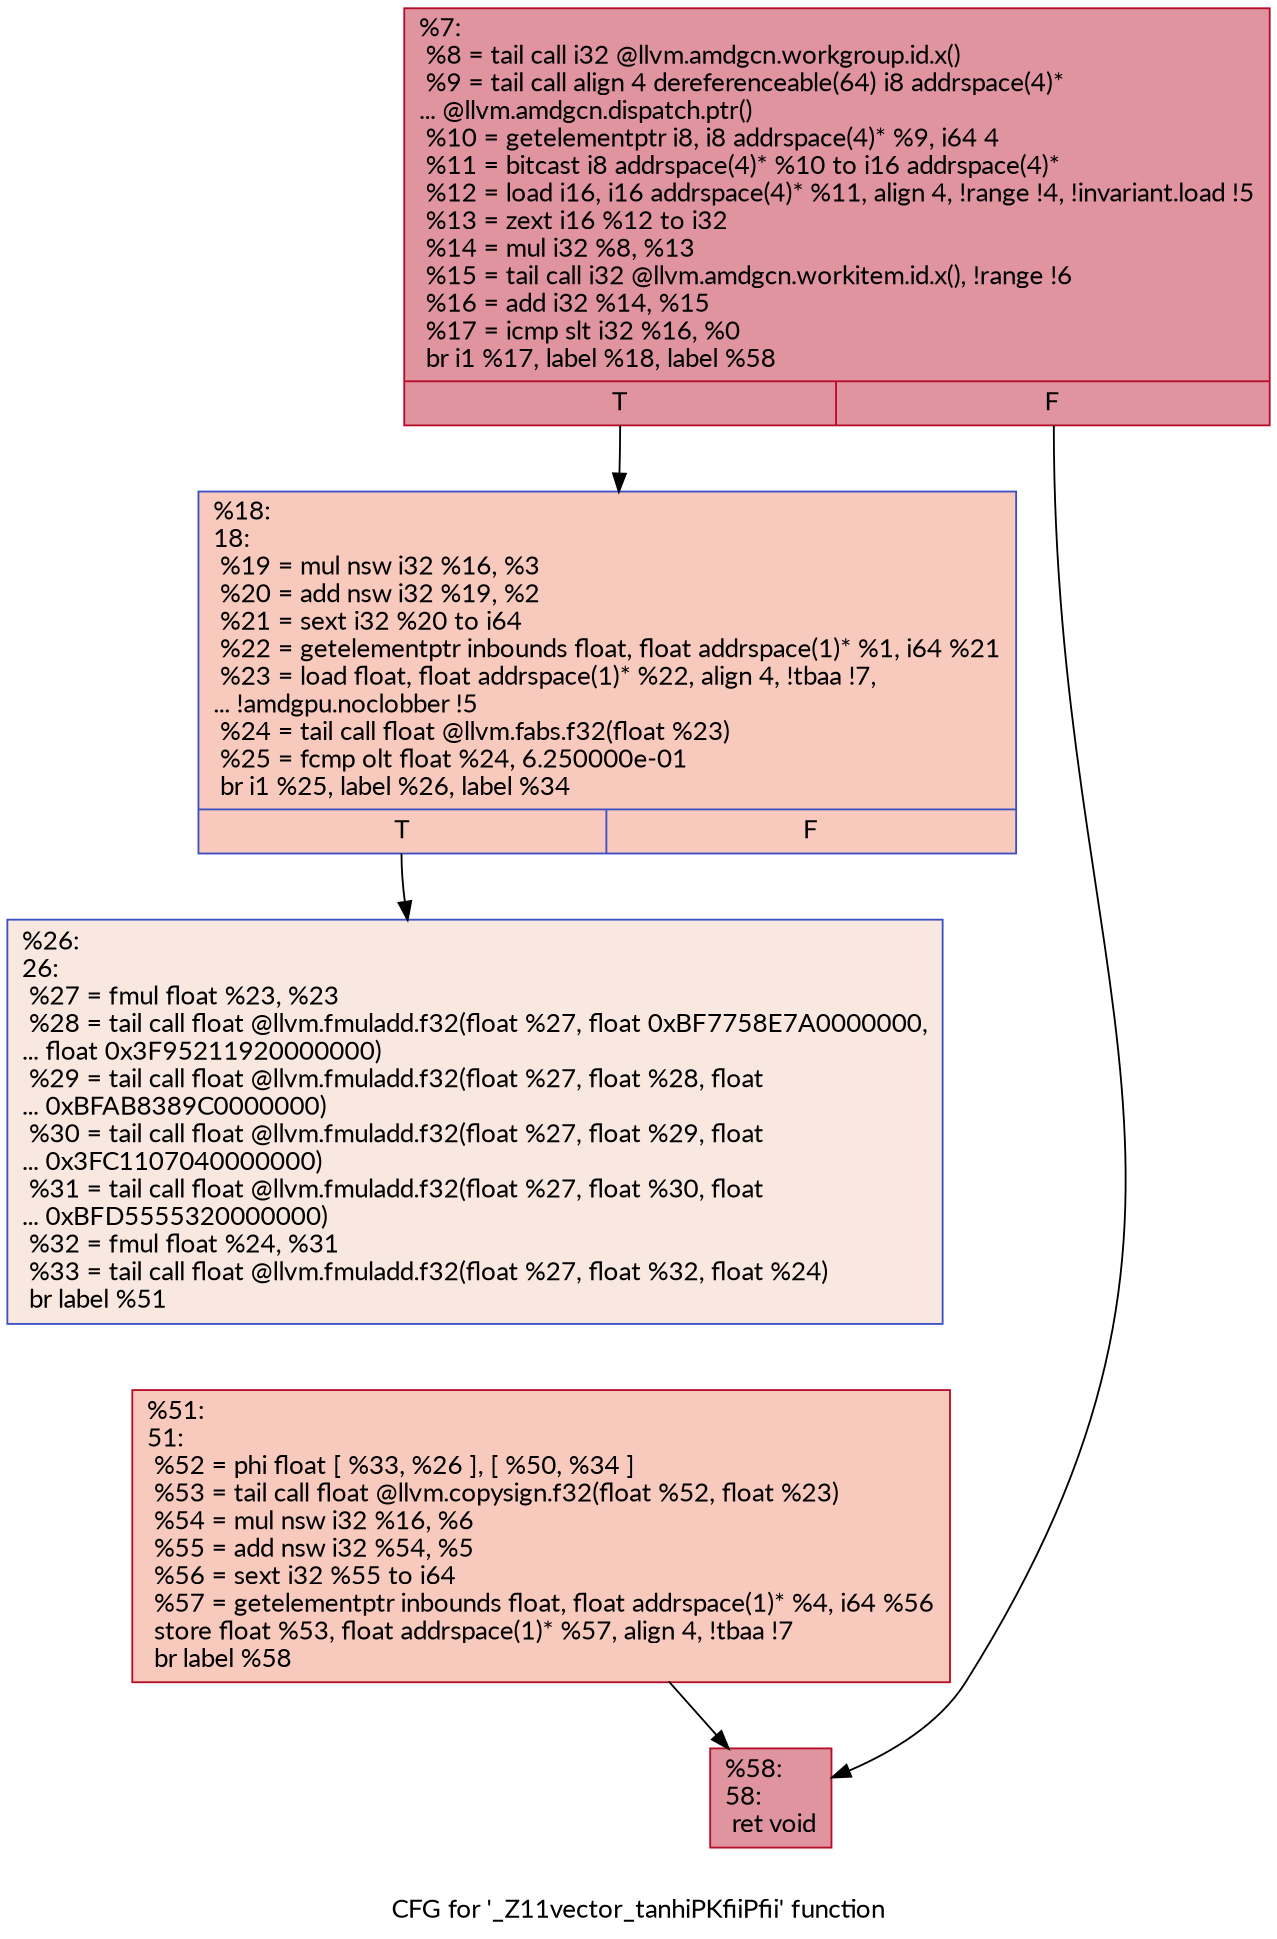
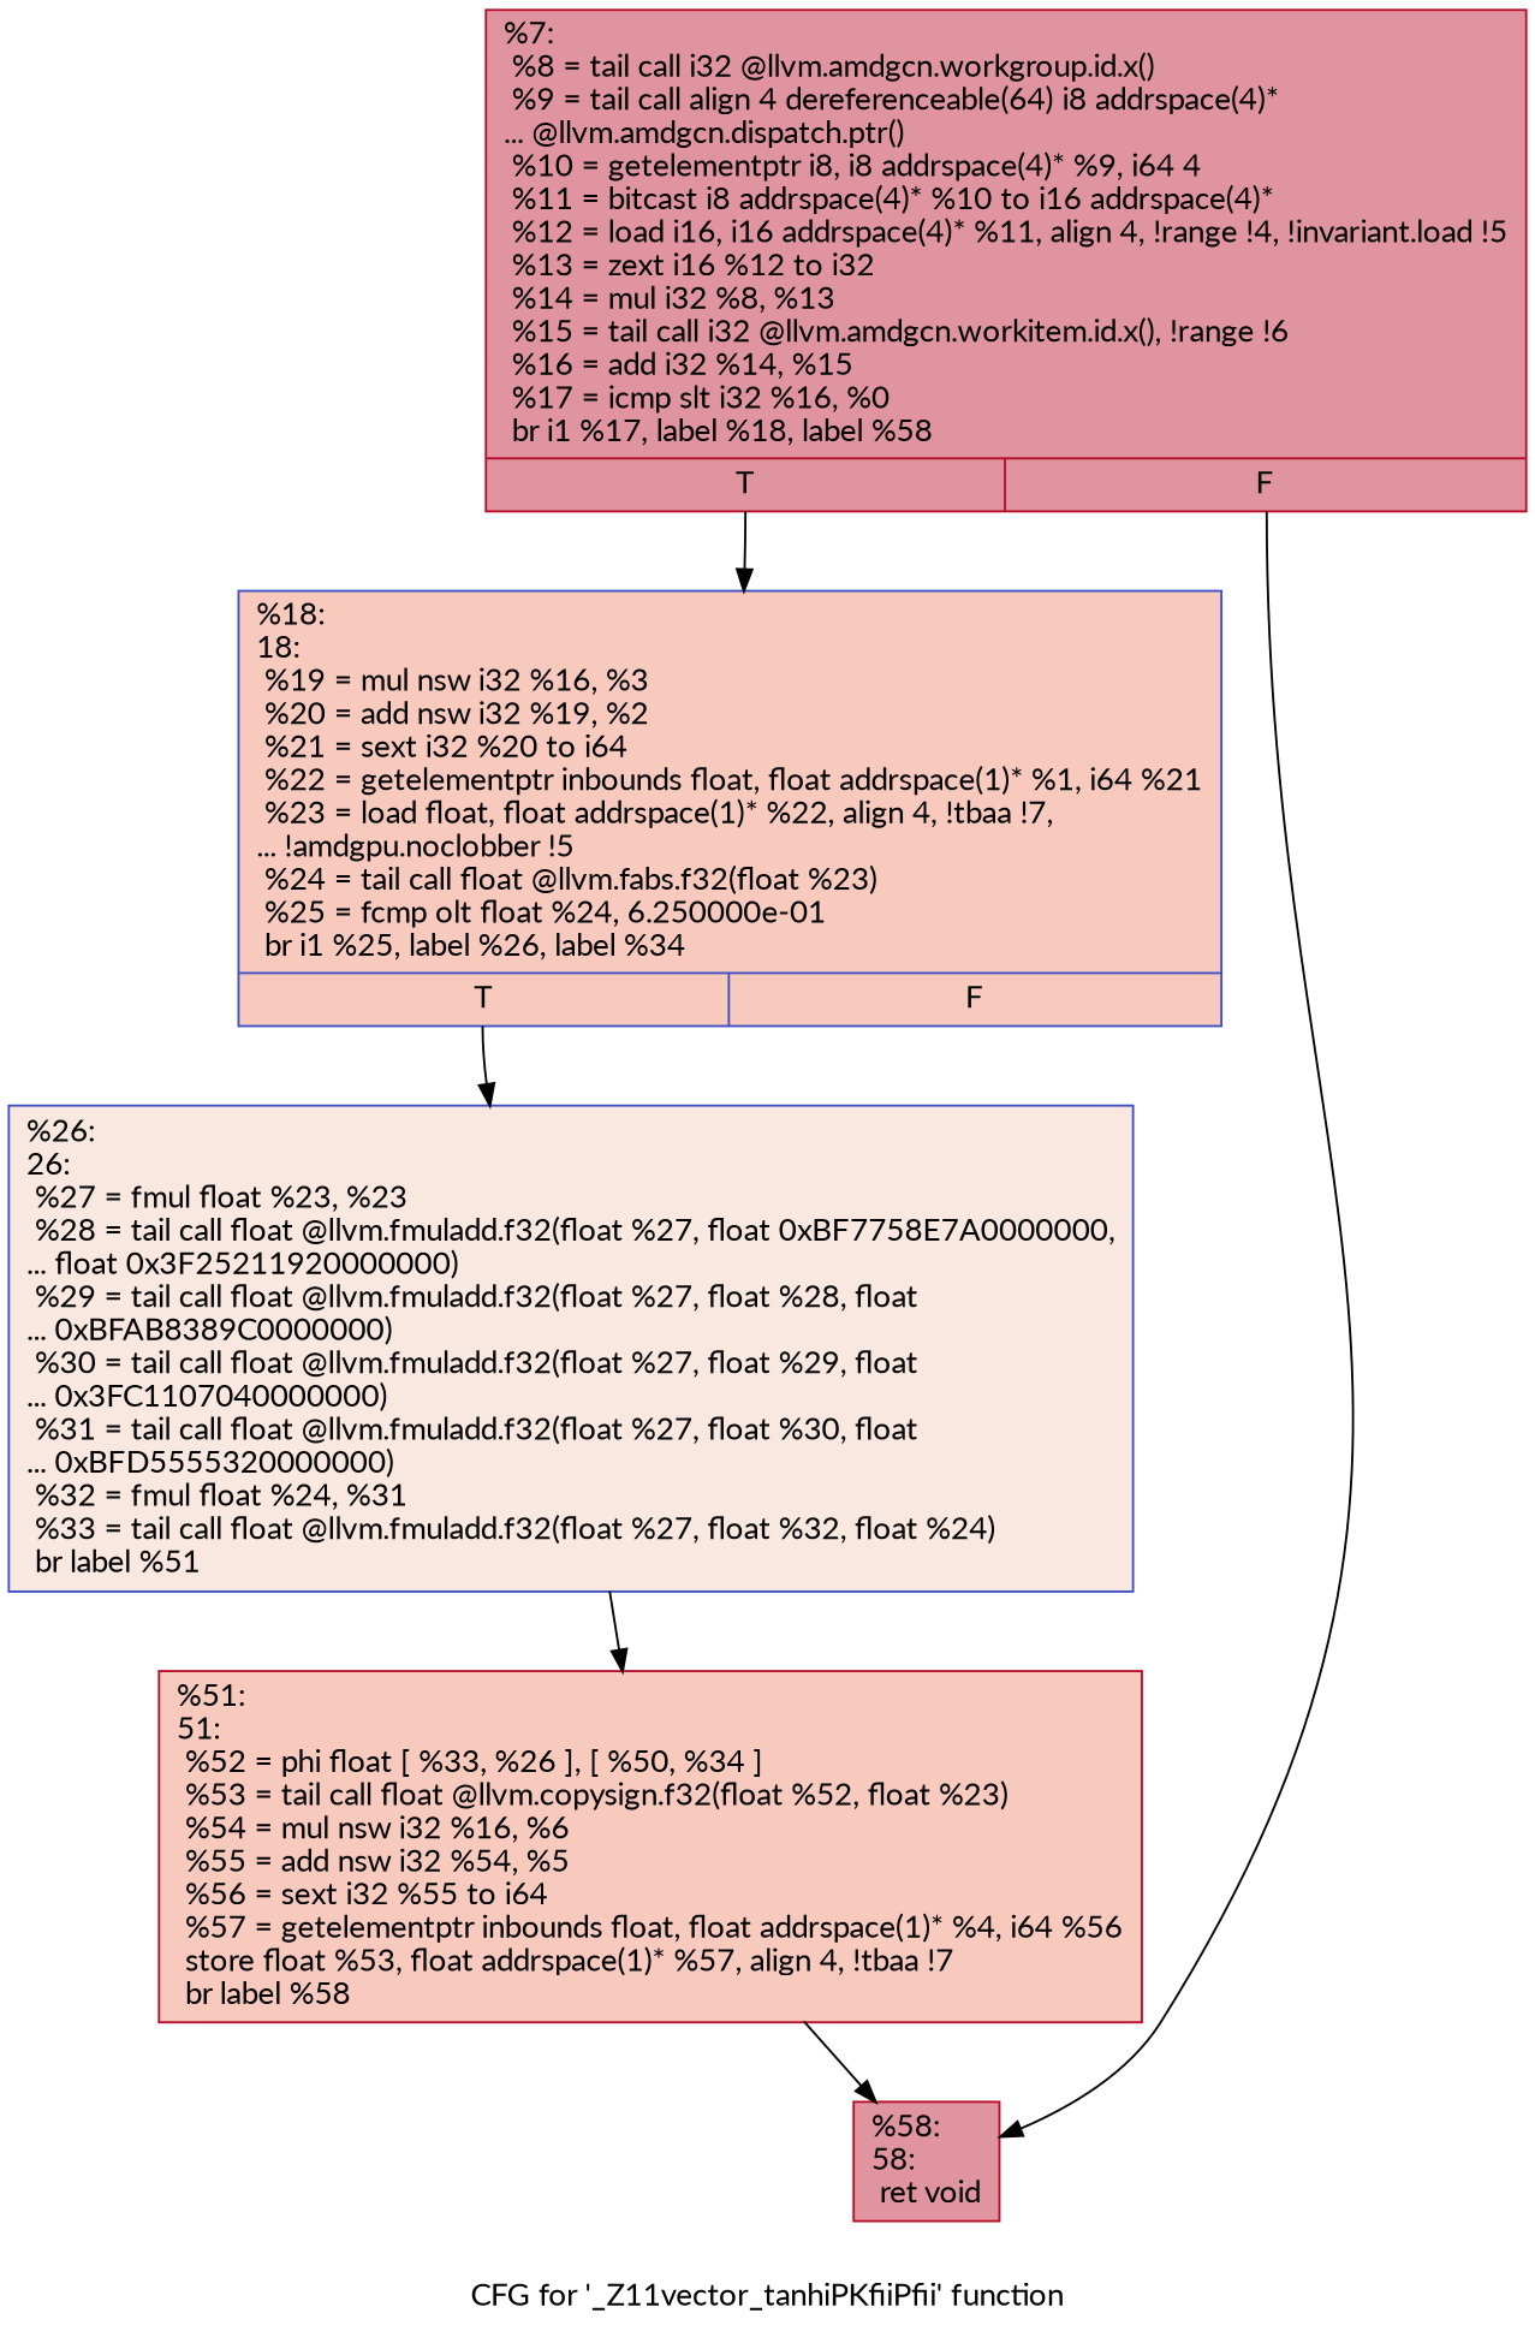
  digraph {
    fontname=Lato
    label="CFG for '_Z11vector_tanhiPKfiiPfii' function"
    node [color="#b70d28ff" fillcolor="#b70d2870" fontname=Lato shape=record style=filled]
    edge [fontname=Lato]
    n1 [label="{%7:\l  %8 = tail call i32 @llvm.amdgcn.workgroup.id.x()\l  %9 = tail call align 4 dereferenceable(64) i8 addrspace(4)*\l... @llvm.amdgcn.dispatch.ptr()\l  %10 = getelementptr i8, i8 addrspace(4)* %9, i64 4\l  %11 = bitcast i8 addrspace(4)* %10 to i16 addrspace(4)*\l  %12 = load i16, i16 addrspace(4)* %11, align 4, !range !4, !invariant.load !5\l  %13 = zext i16 %12 to i32\l  %14 = mul i32 %8, %13\l  %15 = tail call i32 @llvm.amdgcn.workitem.id.x(), !range !6\l  %16 = add i32 %14, %15\l  %17 = icmp slt i32 %16, %0\l  br i1 %17, label %18, label %58\l|{<s0>T|<s1>F}}"]
    n2 [color="#3d50c3ff" fillcolor="#ef886b70" label="{%18:\l18:                                               \l  %19 = mul nsw i32 %16, %3\l  %20 = add nsw i32 %19, %2\l  %21 = sext i32 %20 to i64\l  %22 = getelementptr inbounds float, float addrspace(1)* %1, i64 %21\l  %23 = load float, float addrspace(1)* %22, align 4, !tbaa !7,\l... !amdgpu.noclobber !5\l  %24 = tail call float @llvm.fabs.f32(float %23)\l  %25 = fcmp olt float %24, 6.250000e-01\l  br i1 %25, label %26, label %34\l|{<s0>T|<s1>F}}"]
    n3 [label="{%58:\l58:                                               \l  ret void\l}"]
-   n4 [color="#3d50c3ff" fillcolor="#f1ccb870" label="{%26:\l26:                                               \l  %27 = fmul float %23, %23\l  %28 = tail call float @llvm.fmuladd.f32(float %27, float 0xBF7758E7A0000000,\l... float 0x3F95211920000000)\l  %29 = tail call float @llvm.fmuladd.f32(float %27, float %28, float\l... 0xBFAB8389C0000000)\l  %30 = tail call float @llvm.fmuladd.f32(float %27, float %29, float\l... 0x3FC1107040000000)\l  %31 = tail call float @llvm.fmuladd.f32(float %27, float %30, float\l... 0xBFD5555320000000)\l  %32 = fmul float %24, %31\l  %33 = tail call float @llvm.fmuladd.f32(float %27, float %32, float %24)\l  br label %51\l}"]
+   n4 [color="#3d50c3ff" fillcolor="#f1ccb870" label="{%26:\l26:                                               \l  %27 = fmul float %23, %23\l  %28 = tail call float @llvm.fmuladd.f32(float %27, float 0xBF7758E7A0000000,\l... float 0x3F25211920000000)\l  %29 = tail call float @llvm.fmuladd.f32(float %27, float %28, float\l... 0xBFAB8389C0000000)\l  %30 = tail call float @llvm.fmuladd.f32(float %27, float %29, float\l... 0x3FC1107040000000)\l  %31 = tail call float @llvm.fmuladd.f32(float %27, float %30, float\l... 0xBFD5555320000000)\l  %32 = fmul float %24, %31\l  %33 = tail call float @llvm.fmuladd.f32(float %27, float %32, float %24)\l  br label %51\l}"]
    n5 [fillcolor="#ef886b70" label="{%51:\l51:                                               \l  %52 = phi float [ %33, %26 ], [ %50, %34 ]\l  %53 = tail call float @llvm.copysign.f32(float %52, float %23)\l  %54 = mul nsw i32 %16, %6\l  %55 = add nsw i32 %54, %5\l  %56 = sext i32 %55 to i64\l  %57 = getelementptr inbounds float, float addrspace(1)* %4, i64 %56\l  store float %53, float addrspace(1)* %57, align 4, !tbaa !7\l  br label %58\l}"]
    n1 -> n2 [tailport=s0]
    n1 -> n3 [tailport=s1]
    n2 -> n4 [tailport=s0]
+   n4 -> n5
    n5 -> n3
  }
